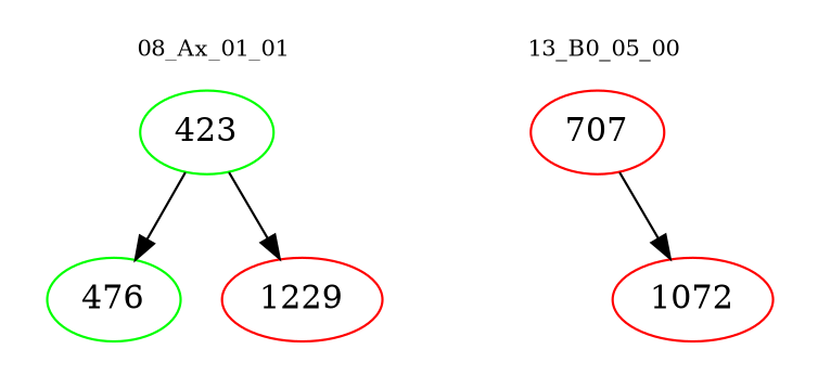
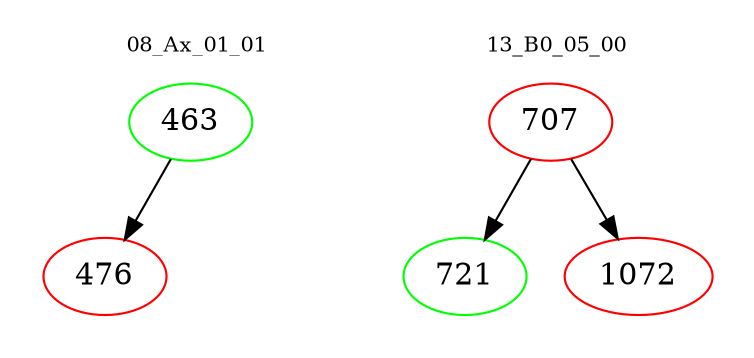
  digraph {
    node [color=green]
    edge [color=black]
-   n1 [label=423]
-   n2 [label=476]
-   n3 [color=red label=1229]
+   n1 [label=463]
+   n2 [color=red label=476]
    n4 [color=red label=707]
+   n5 [label=721]
    n6 [color=red label=1072]
    subgraph cluster_1 {
      color=white
      fontsize=10
      label="08_Ax_01_01"
      n1
      n2
-     n3
    }
    subgraph cluster_2 {
      color=white
      fontsize=10
      label="13_B0_05_00"
      n4
+     n5
      n6
    }
    n1 -> n2
-   n1 -> n3
+   n4 -> n5
    n4 -> n6
  }
